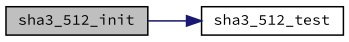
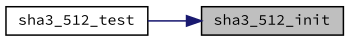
  digraph {
    rankdir=RL
    fontname="Source Code Pro"
    node [color=black fontname="Source Code Pro" fontsize=10 shape=record style=filled]
    n1 [fillcolor=grey75 fontcolor=black height=0.2 label=sha3_512_init width=0.4]
    n2 [fillcolor=white height=0.2 label=sha3_512_test width=0.4]
-   n2 -> n1 [color=midnightblue dir=back fontname="Source Code Pro" fontsize=10 labelfontname=Helvetica labelfontsize=10 style=solid]
+   n1 -> n2 [color=midnightblue dir=back fontname="Source Code Pro" fontsize=10 labelfontname=Helvetica labelfontsize=10 style=solid]
  }
